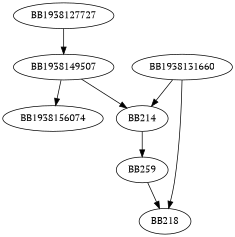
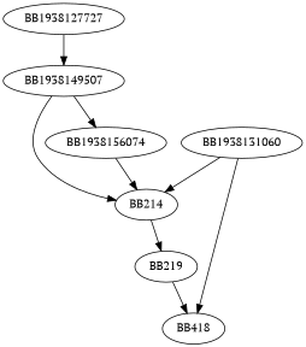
  digraph {
    fontname="PT Serif"
    node [fontname="PT Serif"]
    edge [fontname="PT Serif"]
    BB1938127727
    BB1938149507
    BB214
-   BB219 [label=BB259]
+   BB219
    BB1938156074
-   BB218
-   BB1938131060 [label=BB1938131660]
+   BB218 [label=BB418]
+   BB1938131060
    BB1938127727 -> BB1938149507
    BB1938149507 -> BB214
    BB1938149507 -> BB1938156074
    BB214 -> BB219
    BB219 -> BB218
+   BB1938156074 -> BB214
    BB1938131060 -> BB214
    BB1938131060 -> BB218
  }
